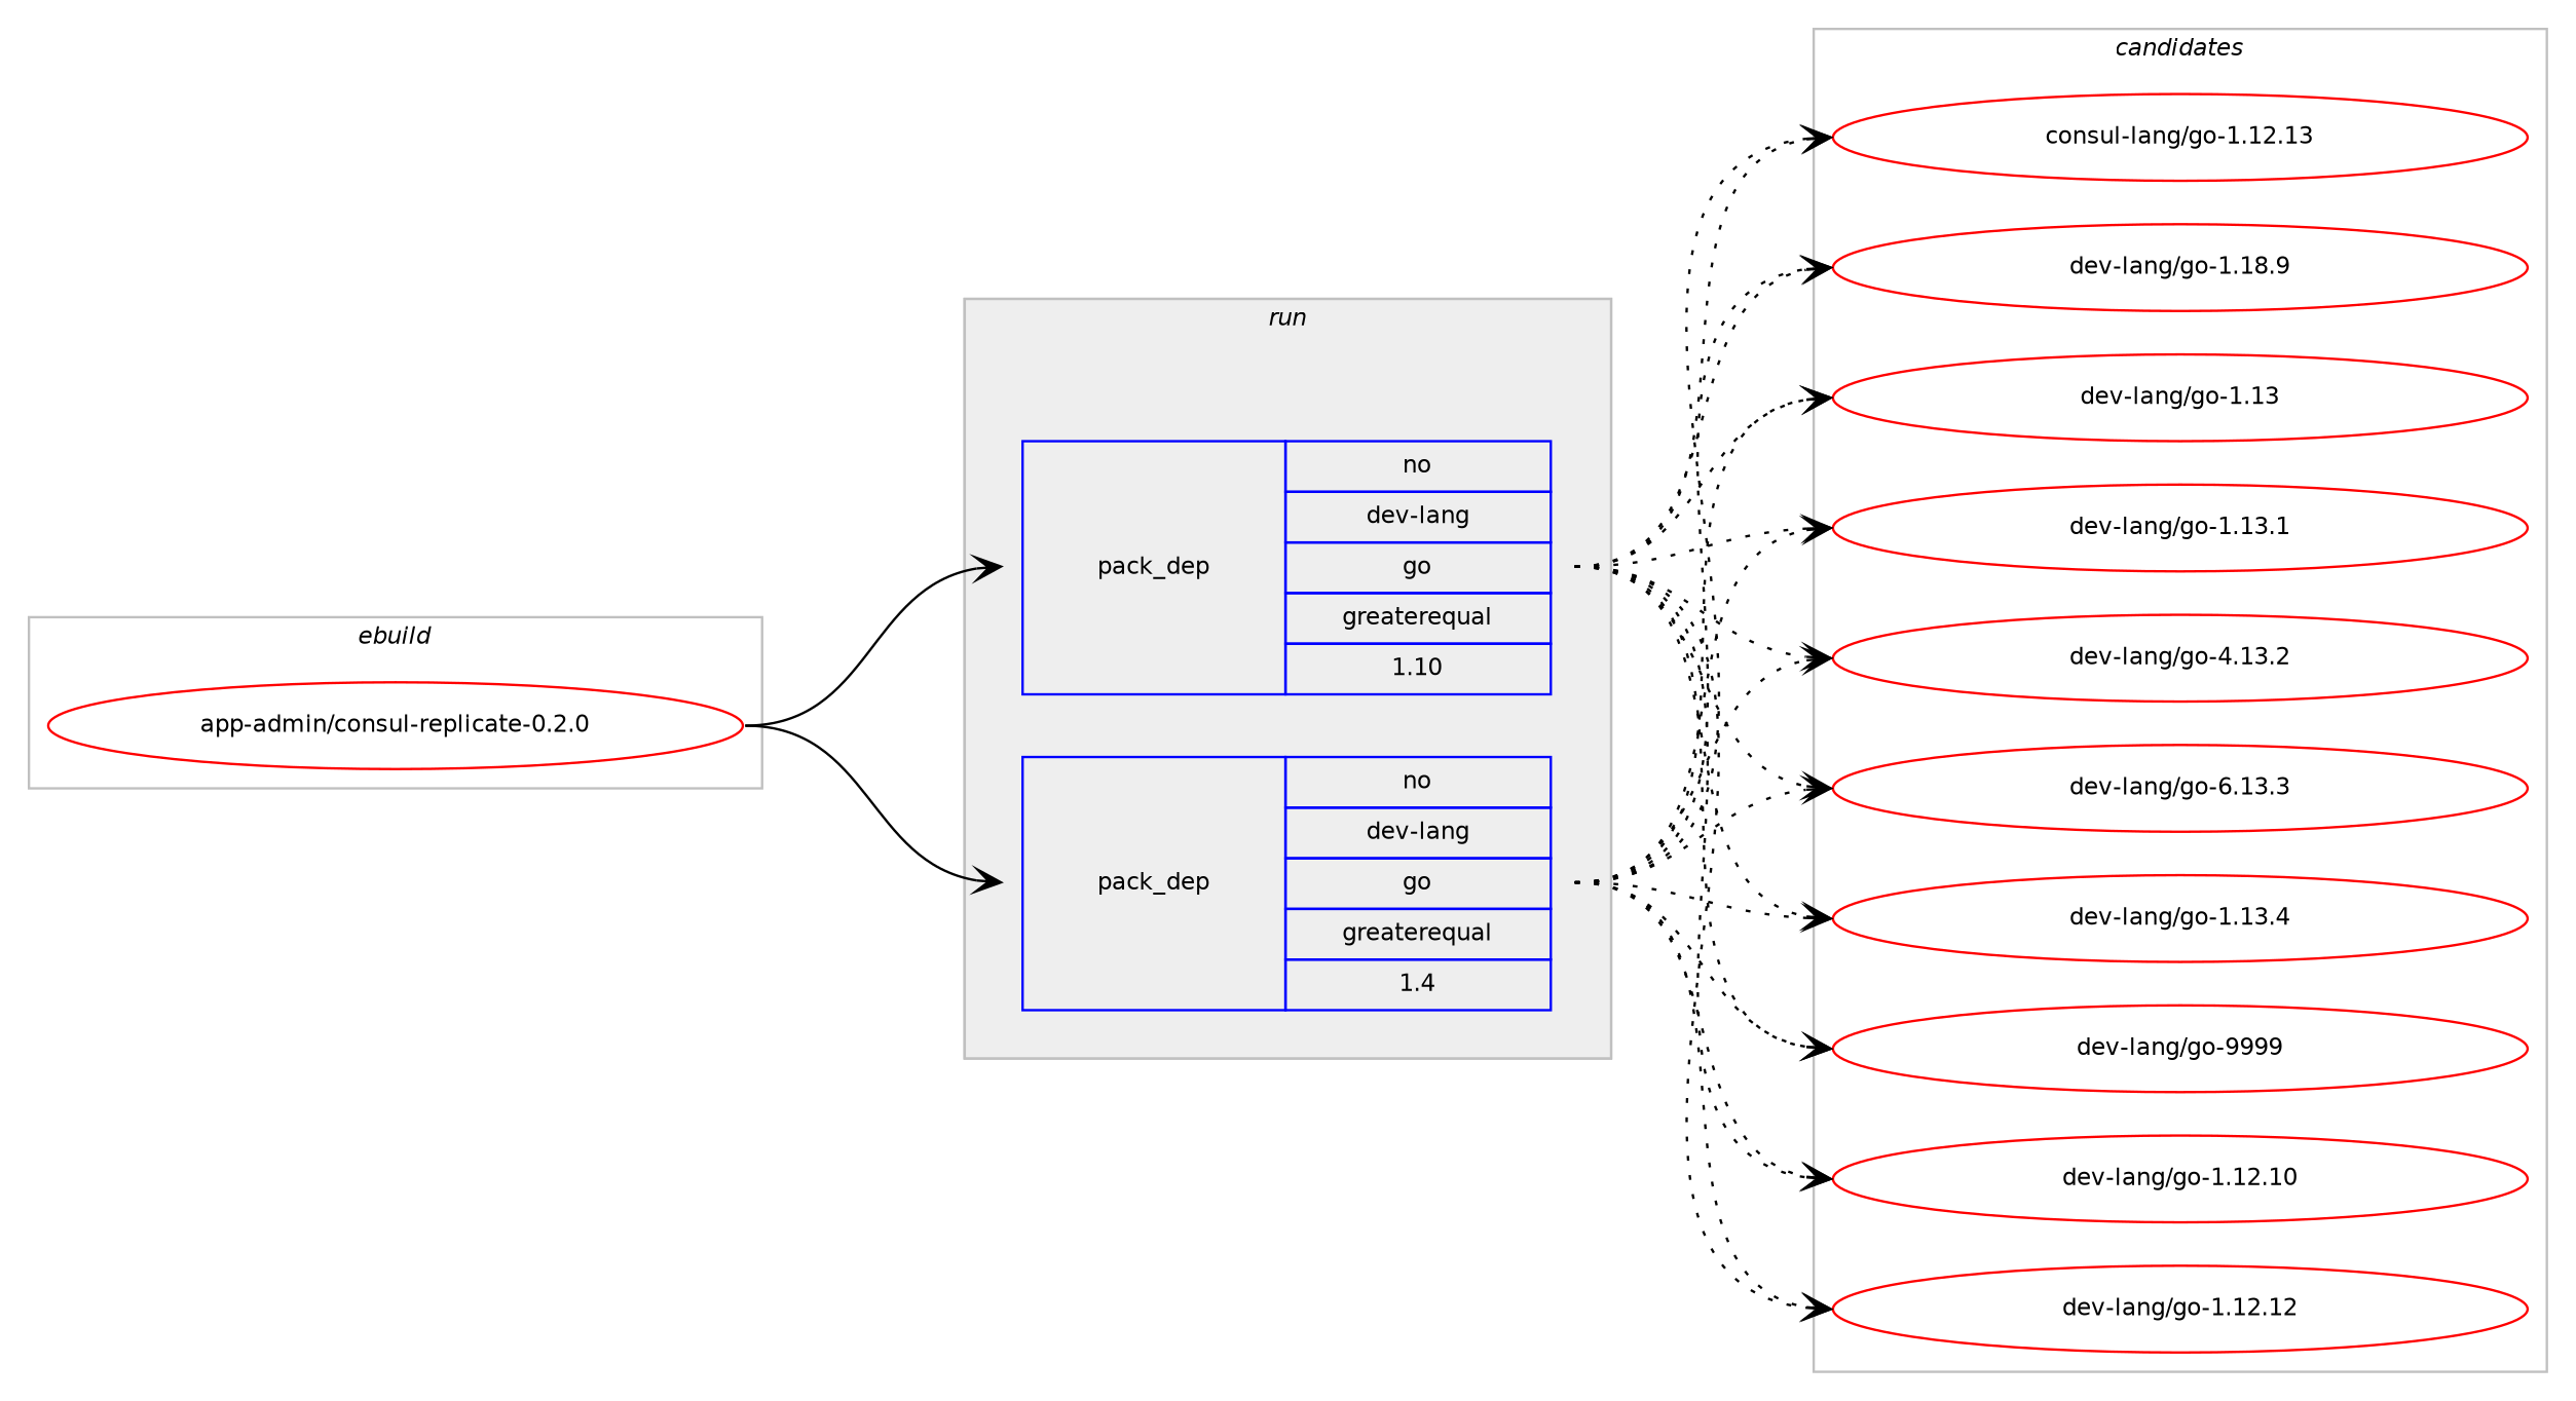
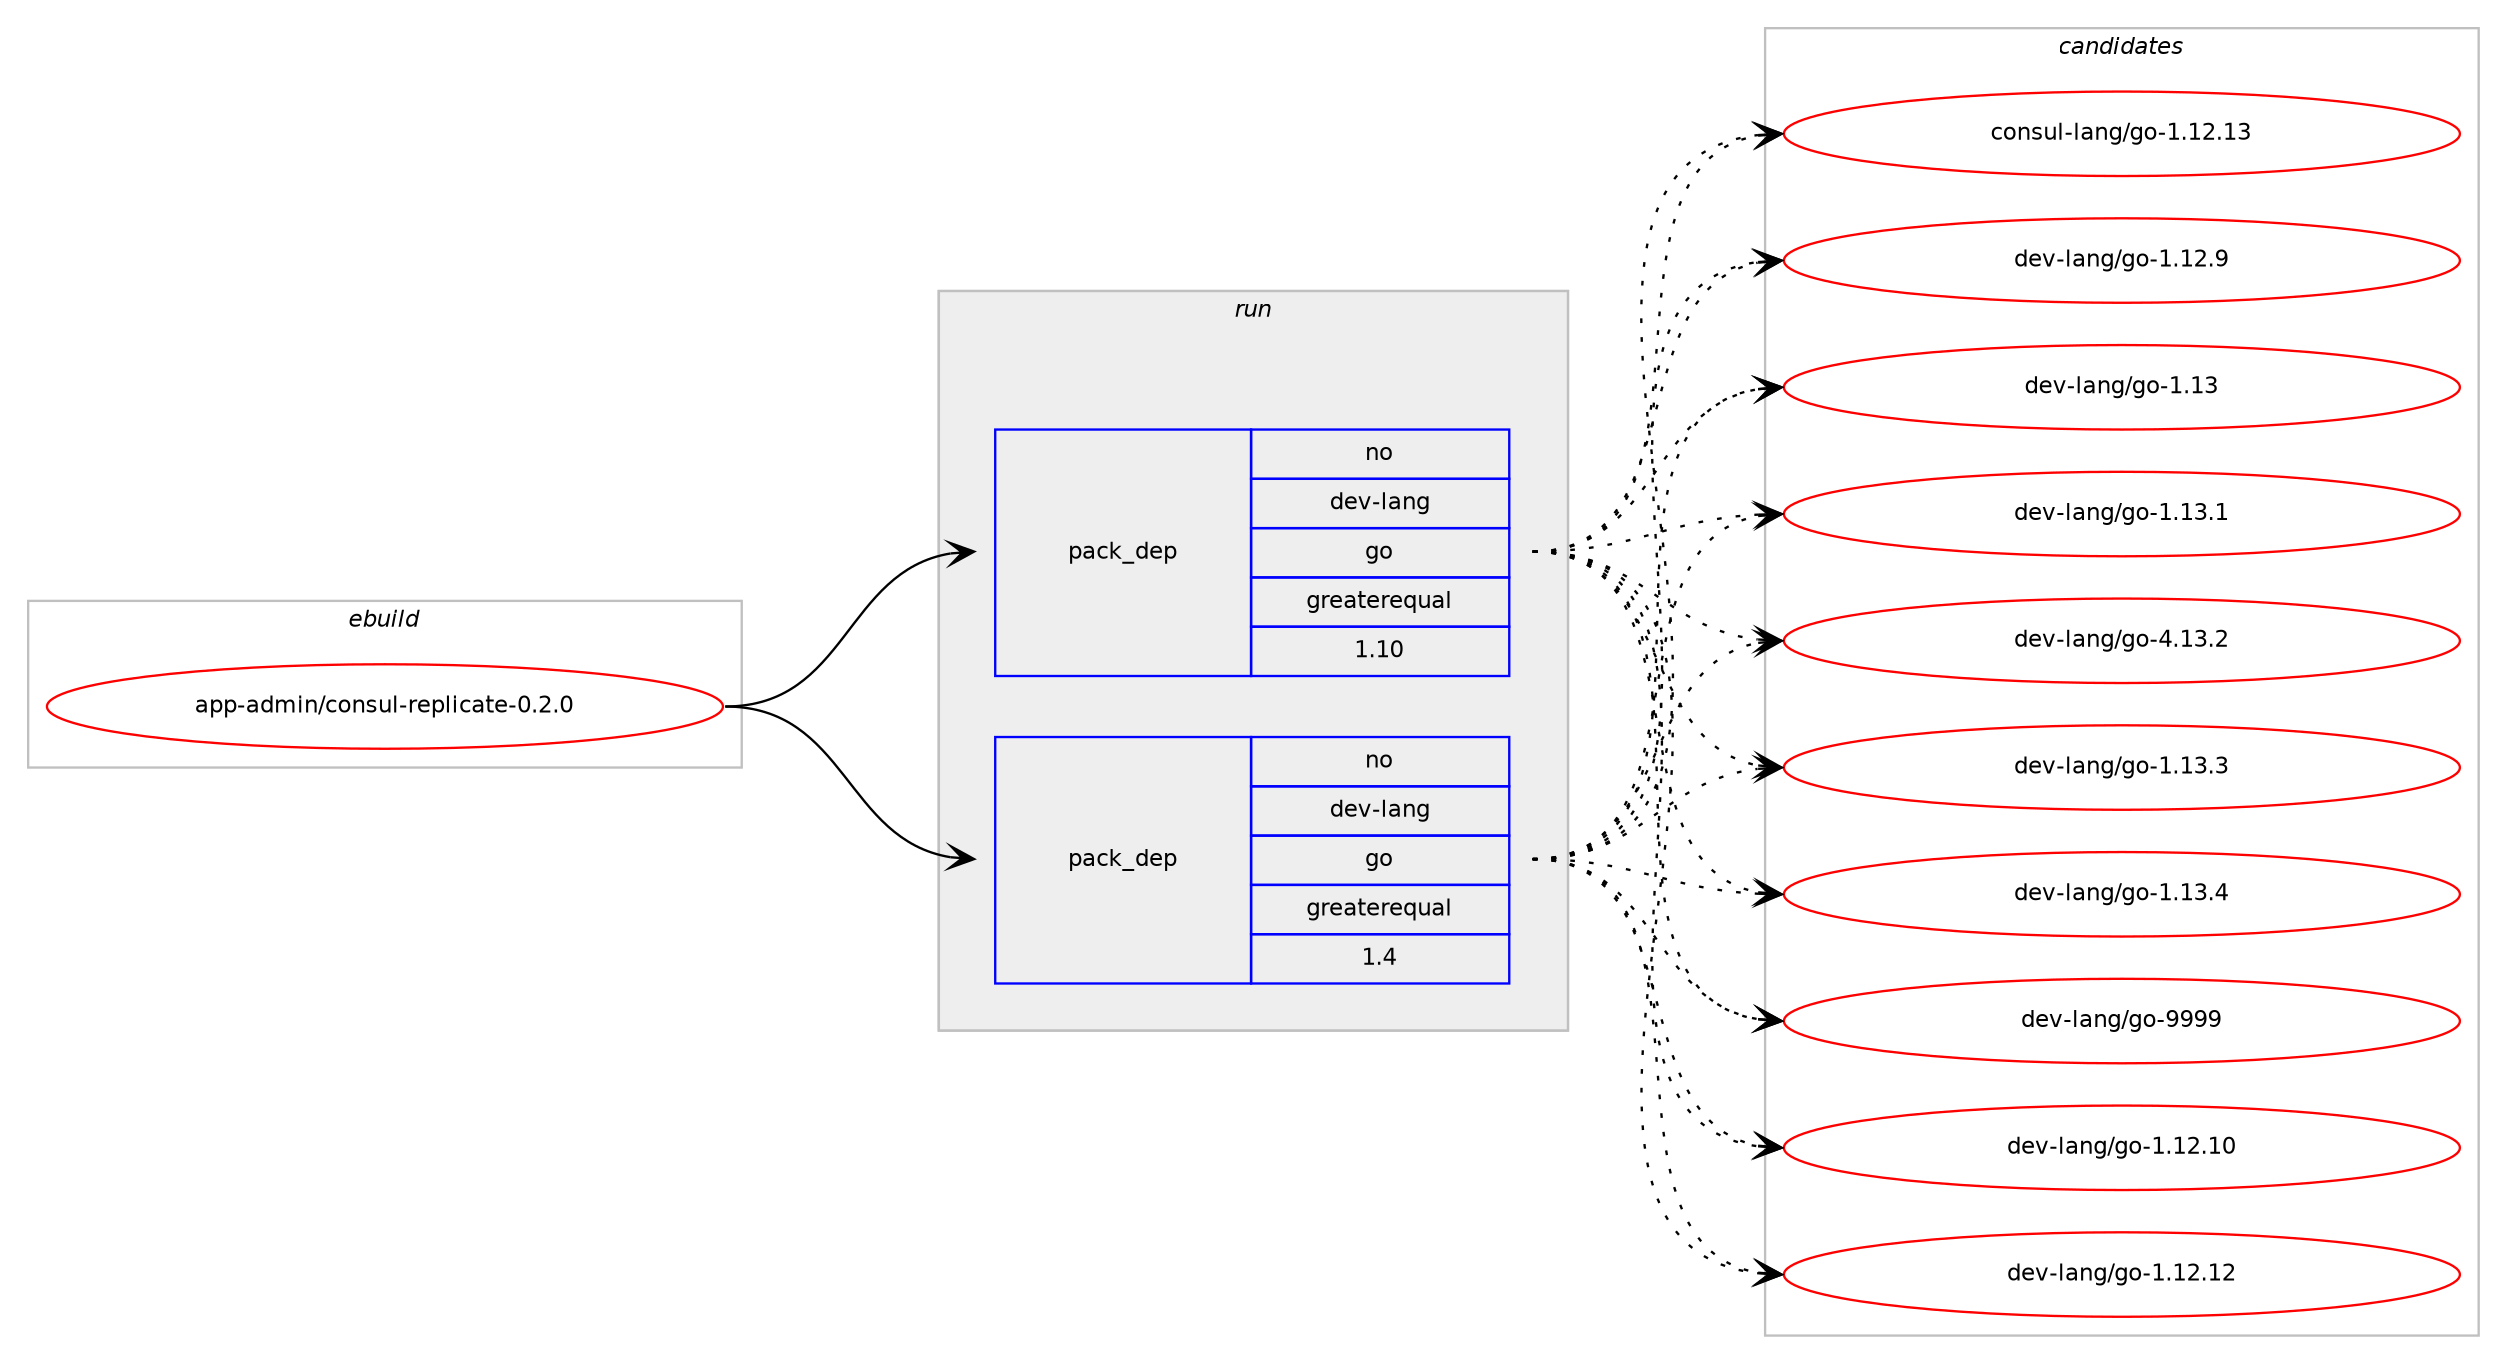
  digraph {
    compound=true
    concentrate=true
    fontname=Helvetica
    fontsize=10
    newrank=true
    rankdir=LR
    ranksep=1.5
    node [color=red fontname=Helvetica fontsize=10]
    edge [arrowhead=vee headport=w style=dotted tailport=e weight=100]
    n1 [label="app-admin/consul-replicate-0.2.0" width=4]
    n2 [color=blue label=<<TABLE BORDER="0" CELLBORDER="1" CELLSPACING="0" CELLPADDING="4" WIDTH="220"><TR><TD ROWSPAN="6" CELLPADDING="30">pack_dep</TD></TR><TR><TD WIDTH="110">no</TD></TR><TR><TD>dev-lang</TD></TR><TR><TD>go</TD></TR><TR><TD>greaterequal</TD></TR><TR><TD>1.10</TD></TR></TABLE>> shape=none]
    n3 [color=blue label=<<TABLE BORDER="0" CELLBORDER="1" CELLSPACING="0" CELLPADDING="4" WIDTH="220"><TR><TD ROWSPAN="6" CELLPADDING="30">pack_dep</TD></TR><TR><TD WIDTH="110">no</TD></TR><TR><TD>dev-lang</TD></TR><TR><TD>go</TD></TR><TR><TD>greaterequal</TD></TR><TR><TD>1.4</TD></TR></TABLE>> shape=none]
    n4 [label="dev-lang/go-1.12.10" width=4]
    n5 [label="dev-lang/go-1.12.12" width=4]
    n6 [label="consul-lang/go-1.12.13" width=4]
-   n7 [label="dev-lang/go-1.18.9" width=4]
+   n7 [label="dev-lang/go-1.12.9" width=4]
    n8 [label="dev-lang/go-1.13" width=4]
    n9 [label="dev-lang/go-1.13.1" width=4]
    n10 [label="dev-lang/go-4.13.2" width=4]
-   n11 [label="dev-lang/go-6.13.3" width=4]
+   n11 [label="dev-lang/go-1.13.3" width=4]
    n12 [label="dev-lang/go-1.13.4" width=4]
    n13 [label="dev-lang/go-9999" width=4]
    subgraph cluster_1 {
      color=gray
      label=<<i>ebuild</i>>
      rank=same
      n1
    }
    subgraph cluster_2 {
      color=gray
      label=<<i>dependencies</i>>
      subgraph cluster_3 {
        color=gray
        fillcolor="#eeeeee"
        label=<<i>compile</i>>
        style=filled
        subgraph sub_4 {
          color=gray
          fillcolor="#eeeeee"
          label=<<i>compile</i>>
          style=filled
          n2
        }
        subgraph sub_5 {
          color=gray
          fillcolor="#eeeeee"
          label=<<i>compile</i>>
          style=filled
          n3
        }
      }
      subgraph cluster_6 {
        color=gray
        fillcolor="#eeeeee"
        label=<<i>compile and run</i>>
        style=filled
      }
      subgraph cluster_7 {
        color=gray
        fillcolor="#eeeeee"
        label=<<i>run</i>>
        style=filled
      }
    }
    subgraph cluster_8 {
      color=gray
      label=<<i>candidates</i>>
      rank=same
      subgraph sub_9 {
        color=black
        label=<<i>candidates</i>>
        nodesep=1
        rank=same
        n4
        n5
        n6
        n7
        n8
        n9
        n10
        n11
        n12
        n13
      }
      subgraph sub_10 {
        color=black
        label=<<i>candidates</i>>
        nodesep=1
        rank=same
        n4
        n5
        n6
        n7
        n8
        n9
        n10
        n11
        n12
        n13
      }
    }
    n1 -> n2 [style=solid weight=20]
    n1 -> n3 [style=solid weight=20]
    n2 -> n4
    n2 -> n5
    n2 -> n6
    n2 -> n7
    n2 -> n8
    n2 -> n9
    n2 -> n10
    n2 -> n11
    n2 -> n12
    n2 -> n13
    n3 -> n4
    n3 -> n5
    n3 -> n6
    n3 -> n7
    n3 -> n8
    n3 -> n9
    n3 -> n10
    n3 -> n11
    n3 -> n12
    n3 -> n13
  }
